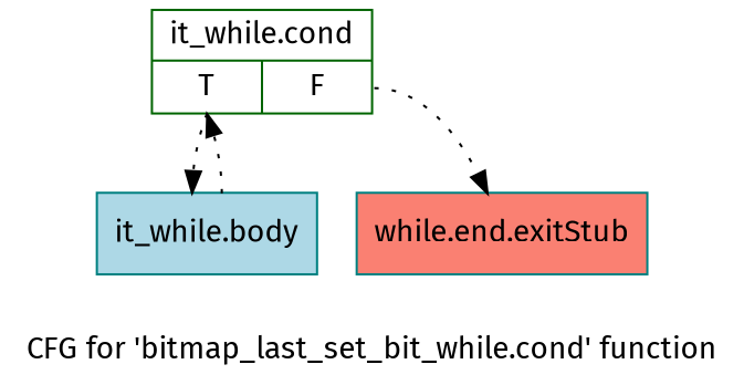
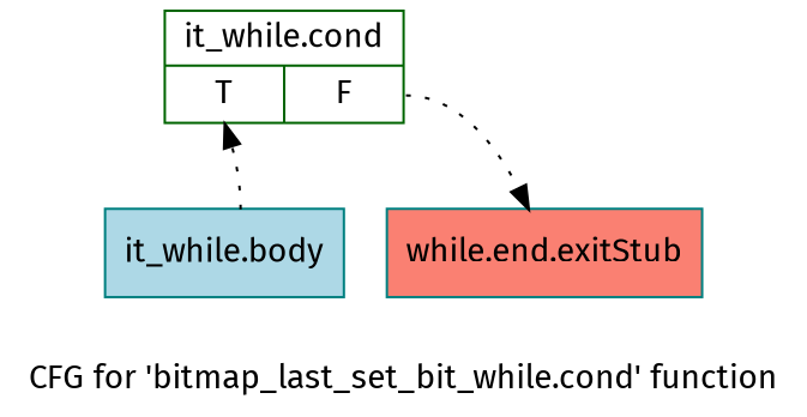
  digraph {
    fontname="Fira Sans"
    label="CFG for 'bitmap_last_set_bit_while.cond' function"
    node [color=teal fontname="Fira Sans" shape=record style=filled]
    edge [fontname="Fira Sans" style=dotted]
    n1 [color=darkgreen fillcolor=white label="{it_while.cond|{<s0>T|<s1>F}}"]
    n2 [fillcolor=salmon label="{while.end.exitStub}"]
    n3 [fillcolor=lightblue label="{it_while.body}"]
    n1 -> n2 [tailport=s1]
-   n1 -> n3 [tailport=s0]
    n3 -> n1
  }
